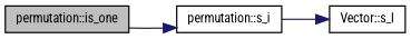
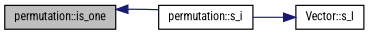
  digraph {
    fontname="Roboto Condensed"
    rankdir=LR
    node [color=black fillcolor=white fontname="Roboto Condensed" fontsize=10 shape=record style=filled]
    edge [color=midnightblue fontname="Roboto Condensed" fontsize=10 labelfontname=Helvetica labelfontsize=10 style=solid]
    n1 [fillcolor=grey75 fontcolor=black height=0.2 label="permutation::is_one" width=0.4]
    n2 [height=0.2 label="permutation::s_i" width=0.4]
    n3 [height=0.2 label="Vector::s_l" width=0.4]
-   n1 -> n2
+   n2 -> n1
    n2 -> n3
  }
